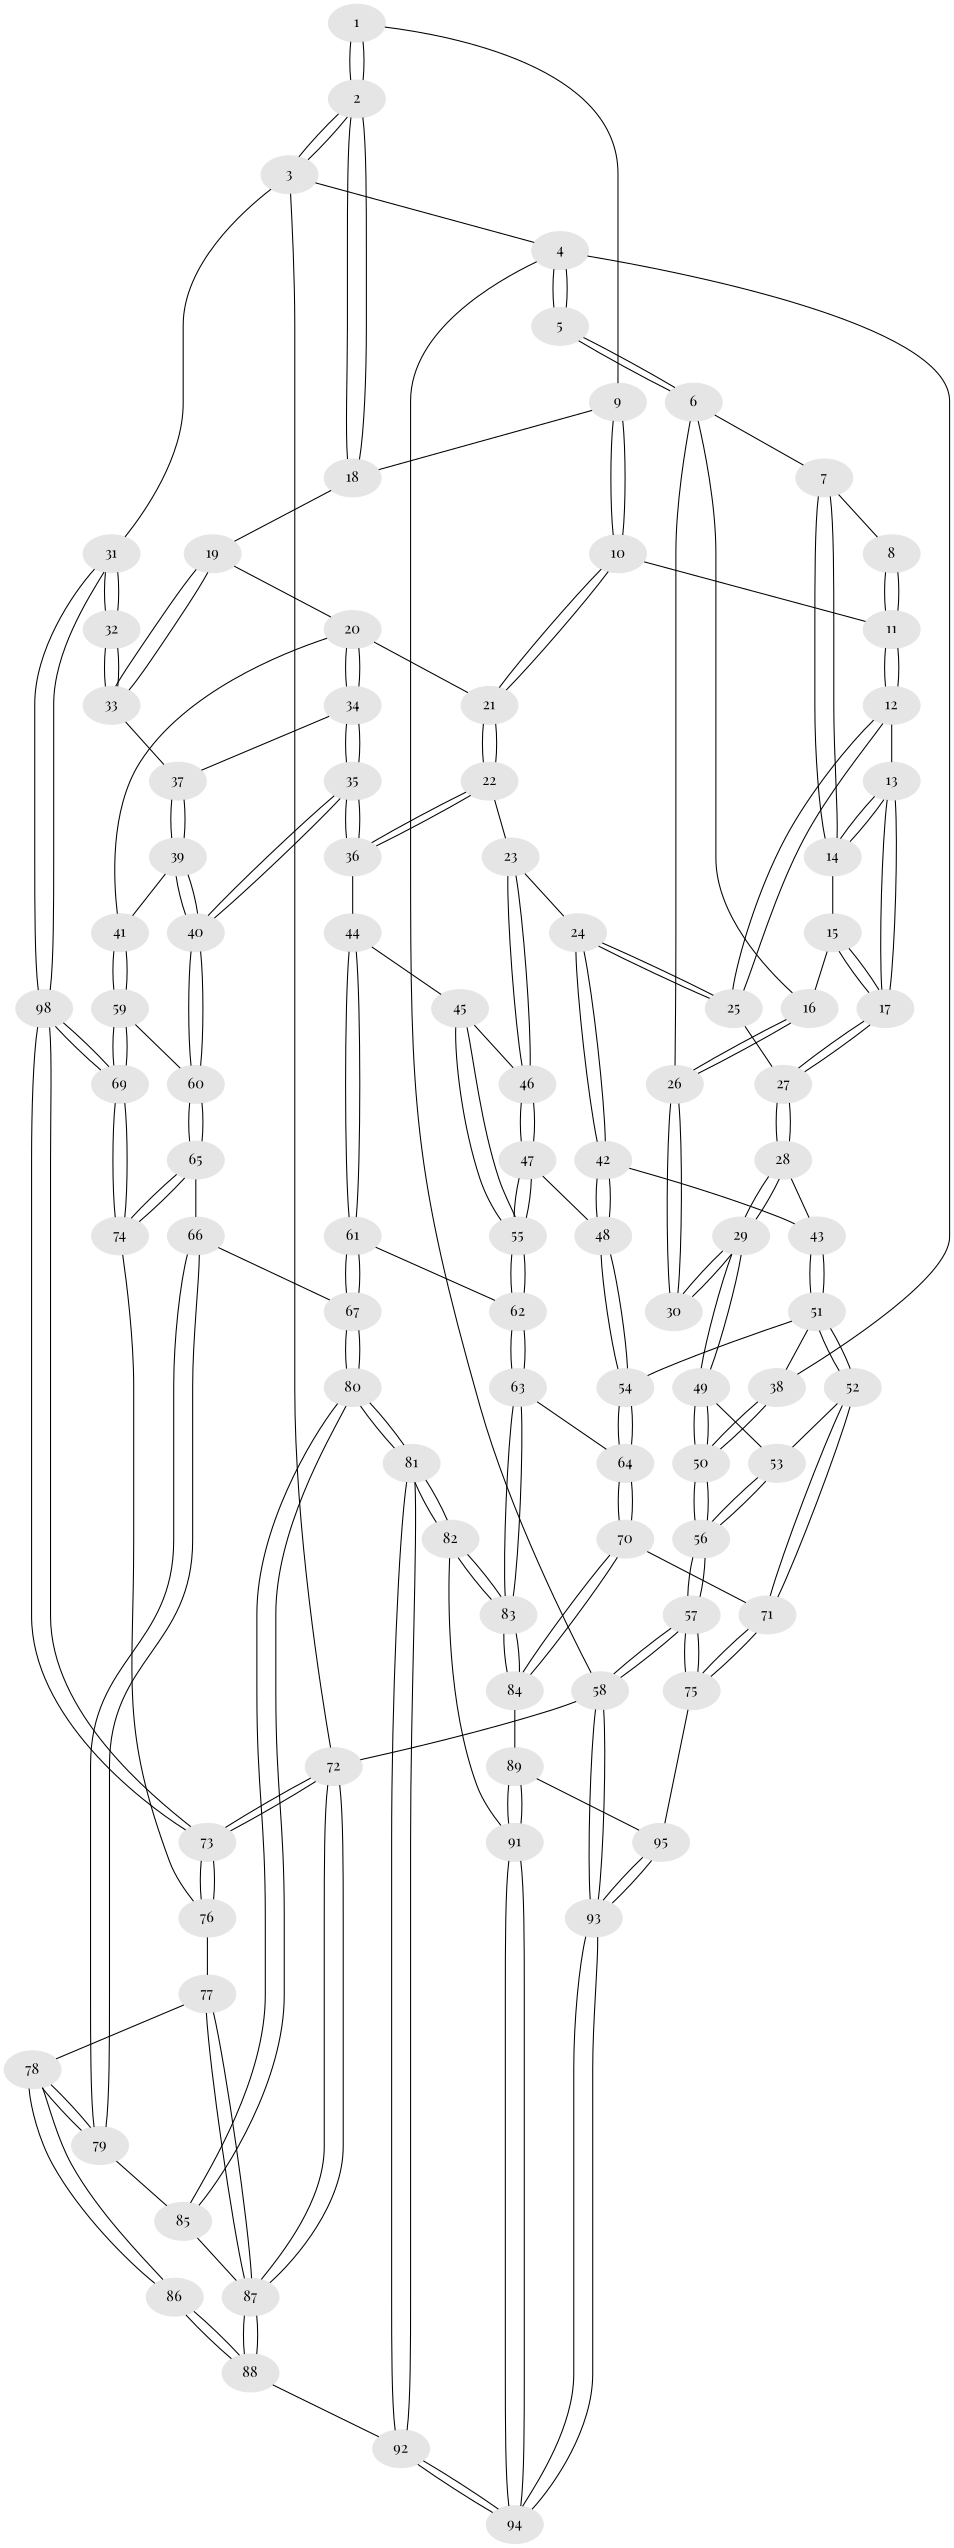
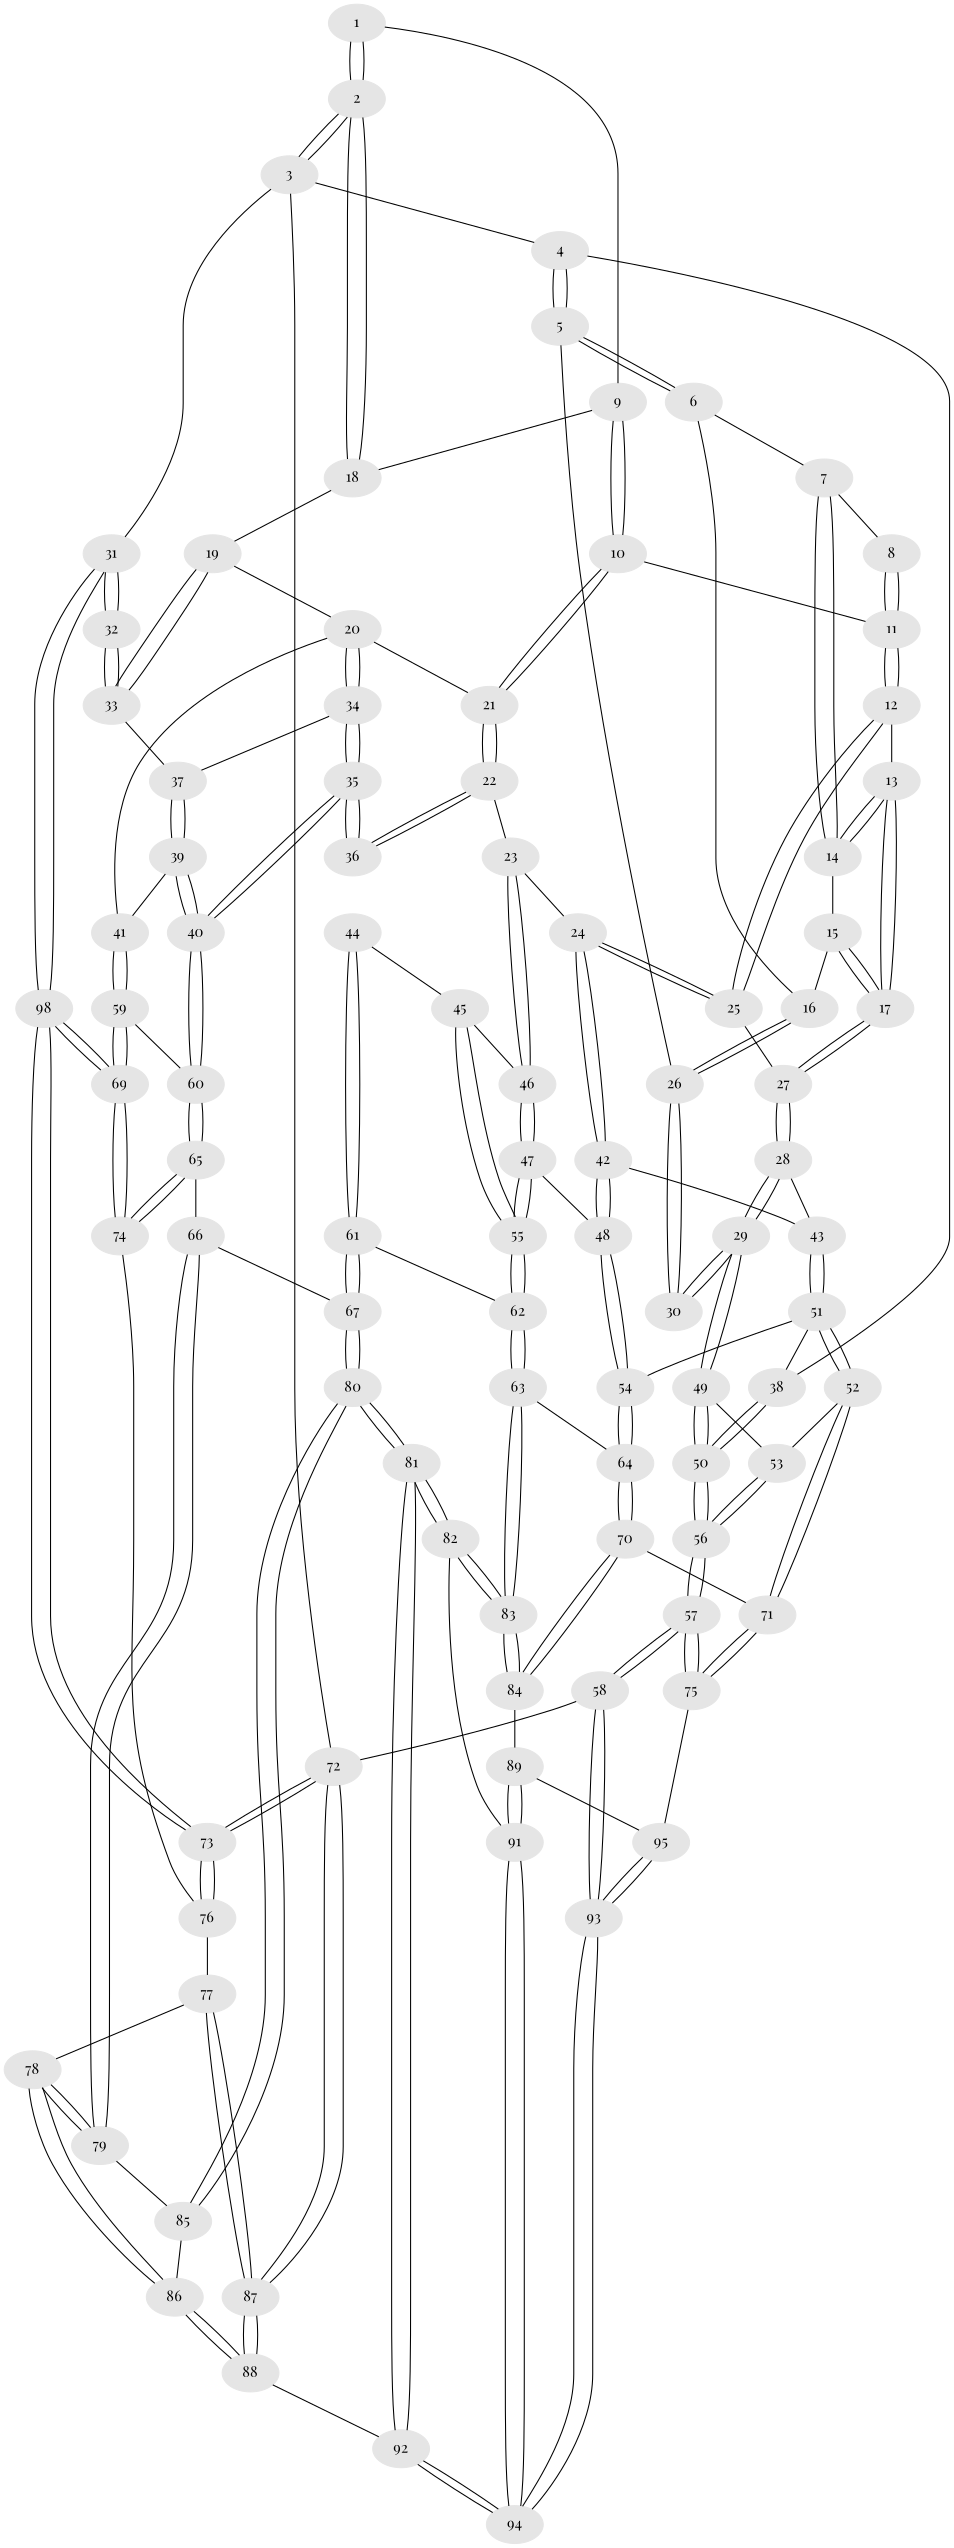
  graph {
    fontname="Playfair Display"
    node [color=gray90 fontname="Playfair Display" style=filled]
    edge [fontname="Playfair Display"]
    1
    2
    9
    3
    18
    10
    4
    31
    72
    19
    5
    38
    58
    32
    n15 [label=98]
    73
    87
    6
    26
    50
    93
    7
    16
    30
    8
    14
    11
    15
    12
    21
    22
    13
    25
    17
    27
    28
    20
    33
    34
    41
    37
    35
    23
    36
    24
    46
    44
    42
    47
    43
    48
    29
    49
    51
    53
    69
    59
    39
    40
    60
    45
    61
    56
    65
    54
    52
    55
    62
    67
    64
    57
    71
    75
    70
    63
    n76 [label=95]
    94
    74
    66
    80
    83
    84
    79
    76
    85
    81
    89
    88
    77
    78
    86
    82
    92
    91
    1 -- 2
    1 -- 2
    1 -- 9
    2 -- 3
    2 -- 3
    2 -- 18
    2 -- 18
    9 -- 18
    9 -- 10
    9 -- 10
    3 -- 4
    3 -- 31
    3 -- 72
    18 -- 19
    10 -- 11
    10 -- 21
    10 -- 21
    4 -- 5
    4 -- 5
    4 -- 38
-   4 -- 58
    31 -- 32
    31 -- 32
    31 -- n15
    31 -- n15
    72 -- 73
    72 -- 73
    72 -- 87
    72 -- 87
    19 -- 20
    19 -- 33
    19 -- 33
    5 -- 6
    5 -- 6
-   6 -- 26
+   5 -- 26
    38 -- 50
    38 -- 50
    58 -- 72
    58 -- 93
    58 -- 93
    32 -- 33
    32 -- 33
    n15 -- 73
    n15 -- 73
    n15 -- 69
    n15 -- 69
    73 -- 76
    73 -- 76
    87 -- 88
    87 -- 88
    6 -- 7
    6 -- 16
    26 -- 30
    26 -- 30
    50 -- 56
    50 -- 56
    93 -- 94
    93 -- 94
    7 -- 8
    7 -- 14
    7 -- 14
    16 -- 26
    16 -- 26
    8 -- 11
    8 -- 11
    14 -- 15
    11 -- 12
    11 -- 12
    15 -- 16
    15 -- 17
    15 -- 17
    12 -- 13
    12 -- 25
    12 -- 25
    21 -- 22
    21 -- 22
    22 -- 23
    22 -- 36
    22 -- 36
    13 -- 14
    13 -- 14
    13 -- 17
    13 -- 17
    25 -- 27
    17 -- 27
    17 -- 27
    27 -- 28
    27 -- 28
    28 -- 43
    28 -- 29
    28 -- 29
    20 -- 21
    20 -- 34
    20 -- 34
    20 -- 41
    33 -- 37
    34 -- 37
    34 -- 35
    34 -- 35
    41 -- 59
    41 -- 59
    37 -- 39
    37 -- 39
    35 -- 36
    35 -- 36
    35 -- 40
    35 -- 40
    23 -- 24
    23 -- 46
    23 -- 46
-   36 -- 44
    24 -- 25
    24 -- 25
    24 -- 42
    24 -- 42
    46 -- 47
    46 -- 47
    44 -- 45
    44 -- 61
    44 -- 61
    42 -- 43
    42 -- 48
    42 -- 48
    47 -- 48
    47 -- 55
    47 -- 55
    43 -- 51
    43 -- 51
    48 -- 54
    48 -- 54
    29 -- 30
    29 -- 30
    29 -- 49
    29 -- 49
    49 -- 50
    49 -- 50
    49 -- 53
    51 -- 38
    51 -- 54
    51 -- 52
    51 -- 52
    53 -- 56
    53 -- 56
    69 -- 74
    69 -- 74
    59 -- 69
    59 -- 69
    59 -- 60
    39 -- 41
    39 -- 40
    39 -- 40
    40 -- 60
    40 -- 60
    60 -- 65
    60 -- 65
    45 -- 46
    45 -- 55
    45 -- 55
    61 -- 62
    61 -- 67
    61 -- 67
    56 -- 57
    56 -- 57
    65 -- 74
    65 -- 74
    65 -- 66
    54 -- 64
    54 -- 64
    52 -- 53
    52 -- 71
    52 -- 71
    55 -- 62
    55 -- 62
    62 -- 63
    62 -- 63
    67 -- 80
    67 -- 80
    64 -- 70
    64 -- 70
    57 -- 58
    57 -- 58
    57 -- 75
    57 -- 75
    71 -- 75
    71 -- 75
    75 -- n76
    70 -- 71
    70 -- 84
    70 -- 84
    63 -- 64
    63 -- 83
    63 -- 83
    n76 -- 93
    n76 -- 93
    74 -- 76
    66 -- 67
    66 -- 79
    66 -- 79
    80 -- 85
    80 -- 85
    80 -- 81
    80 -- 81
    83 -- 84
    83 -- 84
    84 -- 89
    79 -- 85
    76 -- 77
-   85 -- 87
+   85 -- 86
    81 -- 82
    81 -- 82
    81 -- 92
    81 -- 92
    89 -- n76
    89 -- 91
    89 -- 91
    88 -- 92
    77 -- 87
    77 -- 87
    77 -- 78
    78 -- 79
    78 -- 79
    78 -- 86
    78 -- 86
    86 -- 88
    86 -- 88
    82 -- 83
    82 -- 83
    82 -- 91
    92 -- 94
    92 -- 94
    91 -- 94
    91 -- 94
  }
